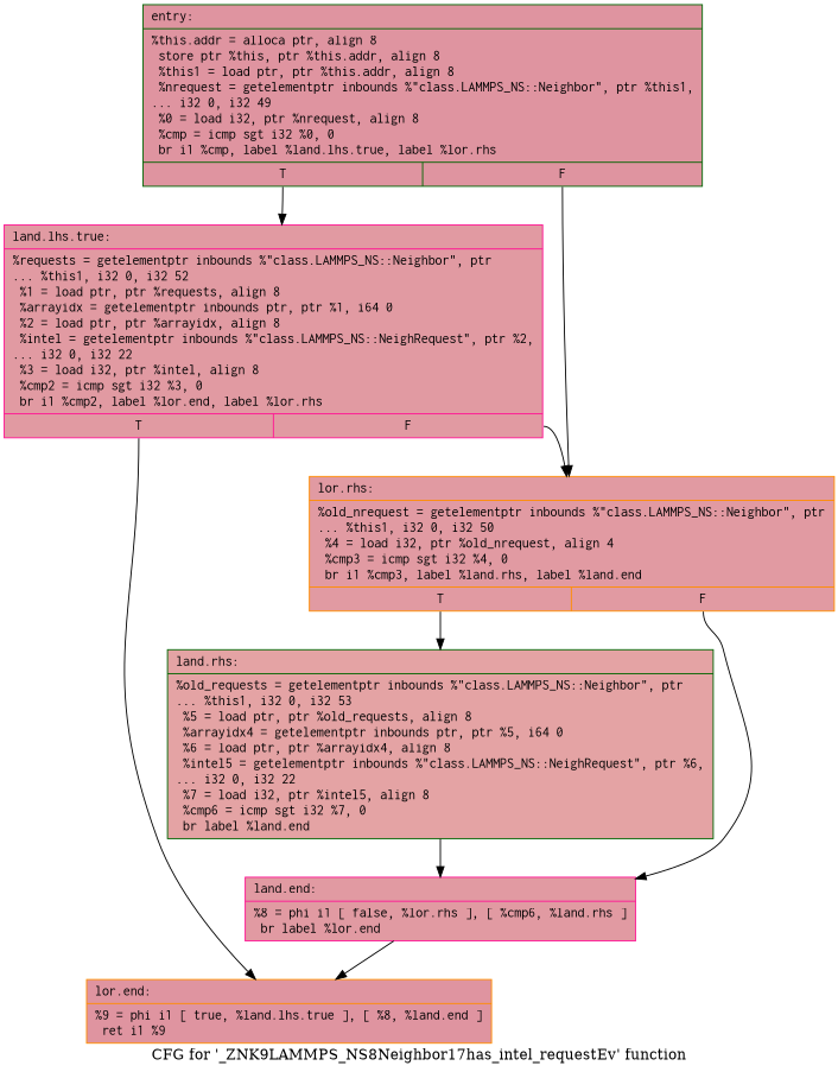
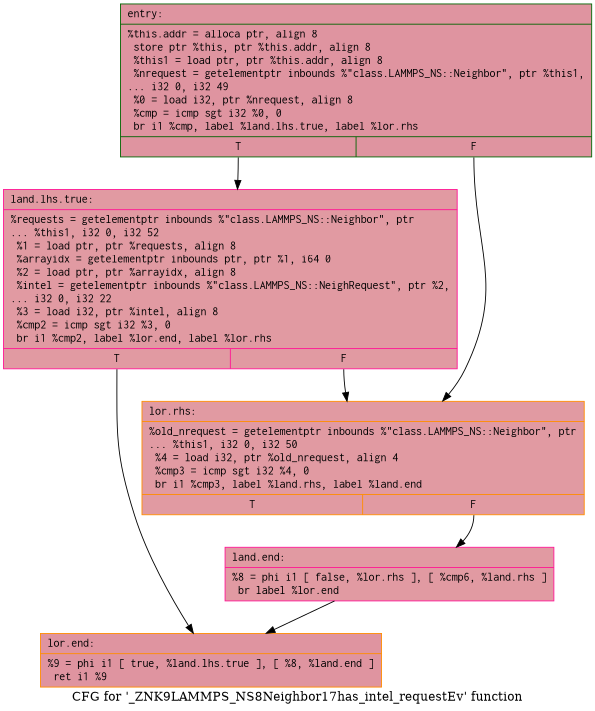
  digraph {
    label="CFG for '_ZNK9LAMMPS_NS8Neighbor17has_intel_requestEv' function"
    node [color=darkgreen fillcolor="#bb1b2c70" fontname=Courier shape=record style=filled]
    edge [tailport=s0]
    n1 [fillcolor="#b70d2870" label="{entry:\l|  %this.addr = alloca ptr, align 8\l  store ptr %this, ptr %this.addr, align 8\l  %this1 = load ptr, ptr %this.addr, align 8\l  %nrequest = getelementptr inbounds %\"class.LAMMPS_NS::Neighbor\", ptr %this1,\l... i32 0, i32 49\l  %0 = load i32, ptr %nrequest, align 8\l  %cmp = icmp sgt i32 %0, 0\l  br i1 %cmp, label %land.lhs.true, label %lor.rhs\l|{<s0>T|<s1>F}}"]
    n2 [color=deeppink label="{land.lhs.true:\l|  %requests = getelementptr inbounds %\"class.LAMMPS_NS::Neighbor\", ptr\l... %this1, i32 0, i32 52\l  %1 = load ptr, ptr %requests, align 8\l  %arrayidx = getelementptr inbounds ptr, ptr %1, i64 0\l  %2 = load ptr, ptr %arrayidx, align 8\l  %intel = getelementptr inbounds %\"class.LAMMPS_NS::NeighRequest\", ptr %2,\l... i32 0, i32 22\l  %3 = load i32, ptr %intel, align 8\l  %cmp2 = icmp sgt i32 %3, 0\l  br i1 %cmp2, label %lor.end, label %lor.rhs\l|{<s0>T|<s1>F}}"]
    n3 [color=darkorange label="{lor.rhs:\l|  %old_nrequest = getelementptr inbounds %\"class.LAMMPS_NS::Neighbor\", ptr\l... %this1, i32 0, i32 50\l  %4 = load i32, ptr %old_nrequest, align 4\l  %cmp3 = icmp sgt i32 %4, 0\l  br i1 %cmp3, label %land.rhs, label %land.end\l|{<s0>T|<s1>F}}"]
    n4 [color=darkorange fillcolor="#b70d2870" label="{lor.end:\l|  %9 = phi i1 [ true, %land.lhs.true ], [ %8, %land.end ]\l  ret i1 %9\l}"]
-   n5 [fillcolor="#c32e3170" label="{land.rhs:\l|  %old_requests = getelementptr inbounds %\"class.LAMMPS_NS::Neighbor\", ptr\l... %this1, i32 0, i32 53\l  %5 = load ptr, ptr %old_requests, align 8\l  %arrayidx4 = getelementptr inbounds ptr, ptr %5, i64 0\l  %6 = load ptr, ptr %arrayidx4, align 8\l  %intel5 = getelementptr inbounds %\"class.LAMMPS_NS::NeighRequest\", ptr %6,\l... i32 0, i32 22\l  %7 = load i32, ptr %intel5, align 8\l  %cmp6 = icmp sgt i32 %7, 0\l  br label %land.end\l}"]
    n6 [color=deeppink label="{land.end:\l|  %8 = phi i1 [ false, %lor.rhs ], [ %cmp6, %land.rhs ]\l  br label %lor.end\l}"]
    n1 -> n2
    n1 -> n3 [tailport=s1]
    n2 -> n3 [tailport=s1]
    n2 -> n4
-   n3 -> n5
    n3 -> n6 [tailport=s1]
-   n5 -> n6 [tailport=""]
    n6 -> n4 [tailport=""]
  }
